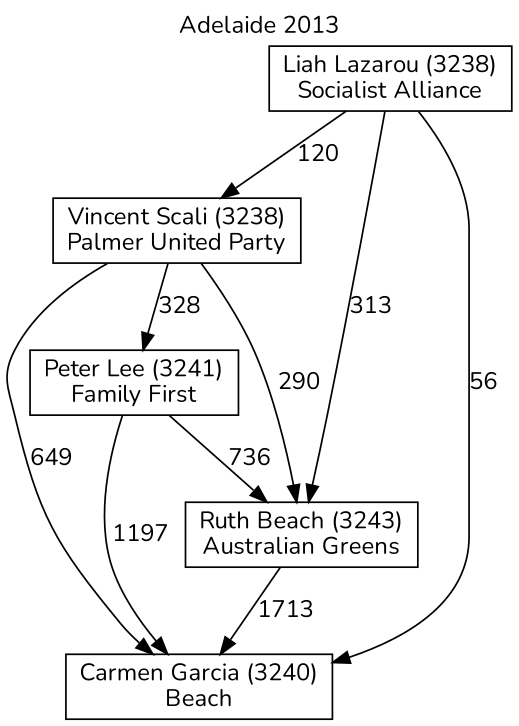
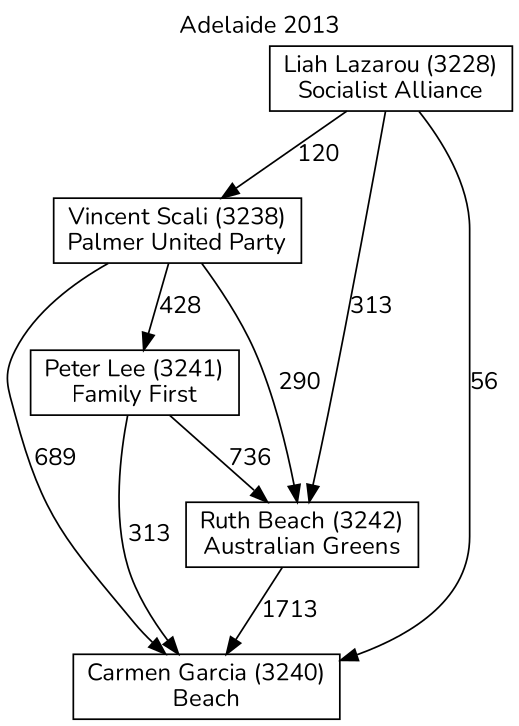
  digraph {
    fontname=Nunito
    label="Adelaide 2013"
    labelloc=t
    mclimit=10
    node [fontname=Nunito shape=box]
    edge [fontname=Nunito]
    n1 [label="Carmen Garcia (3240)\nBeach"]
-   n2 [label="Ruth Beach (3243)\nAustralian Greens"]
+   n2 [label="Ruth Beach (3242)\nAustralian Greens"]
    n3 [label="Peter Lee (3241)\nFamily First"]
    n4 [label="Vincent Scali (3238)\nPalmer United Party"]
-   n5 [label="Liah Lazarou (3238)\nSocialist Alliance"]
+   n5 [label="Liah Lazarou (3228)\nSocialist Alliance"]
    n2 -> n1 [label=1713]
-   n3 -> n1 [label=1197]
+   n3 -> n1 [label=313]
    n3 -> n2 [label=736]
-   n4 -> n1 [label=649]
+   n4 -> n1 [label=689]
    n4 -> n2 [label=290]
-   n4 -> n3 [label=328]
+   n4 -> n3 [label=428]
    n5 -> n1 [label=56]
    n5 -> n2 [label=313]
    n5 -> n4 [label=120]
  }
